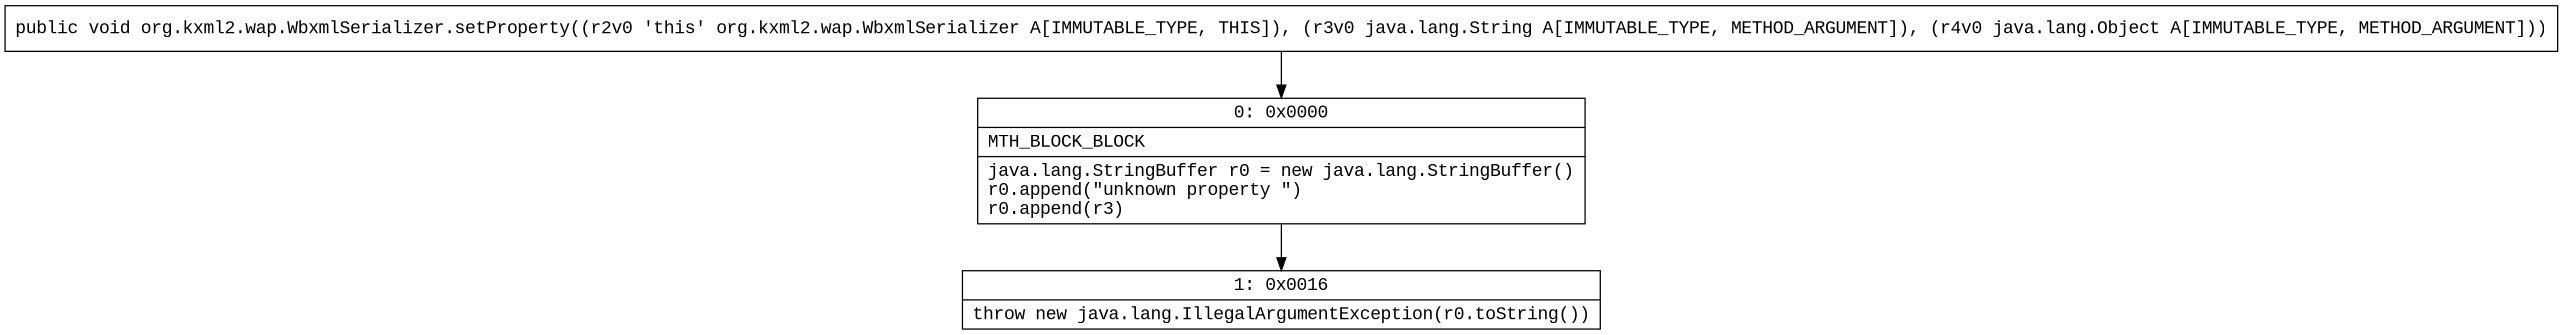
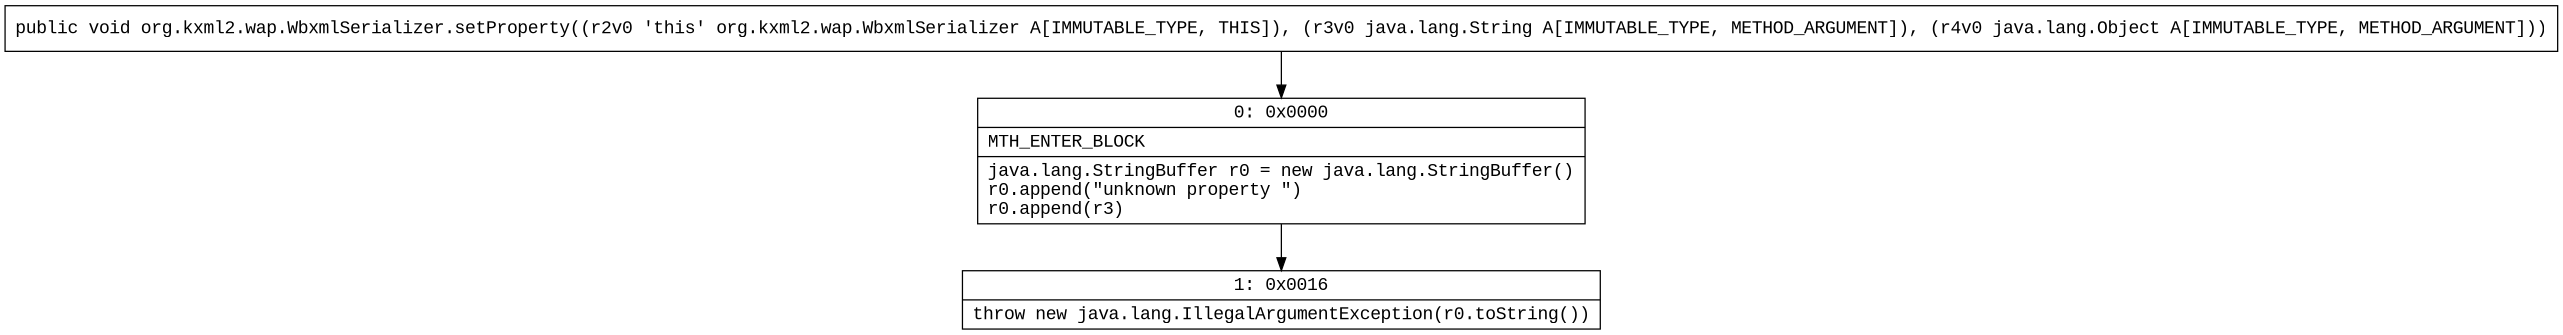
  digraph {
    fontname="Liberation Mono"
    node [shape=record fontname="Liberation Mono"]
    edge [fontname="Liberation Mono"]
-   n1 [label="{0\:\ 0x0000|MTH_BLOCK_BLOCK\l|java.lang.StringBuffer r0 = new java.lang.StringBuffer()\lr0.append(\"unknown property \")\lr0.append(r3)\l}"]
+   n1 [label="{0\:\ 0x0000|MTH_ENTER_BLOCK\l|java.lang.StringBuffer r0 = new java.lang.StringBuffer()\lr0.append(\"unknown property \")\lr0.append(r3)\l}"]
    n2 [label="{1\:\ 0x0016|throw new java.lang.IllegalArgumentException(r0.toString())\l}"]
    n3 [label="{public void org.kxml2.wap.WbxmlSerializer.setProperty((r2v0 'this' org.kxml2.wap.WbxmlSerializer A[IMMUTABLE_TYPE, THIS]), (r3v0 java.lang.String A[IMMUTABLE_TYPE, METHOD_ARGUMENT]), (r4v0 java.lang.Object A[IMMUTABLE_TYPE, METHOD_ARGUMENT])) }"]
    n1 -> n2
    n3 -> n1
  }
